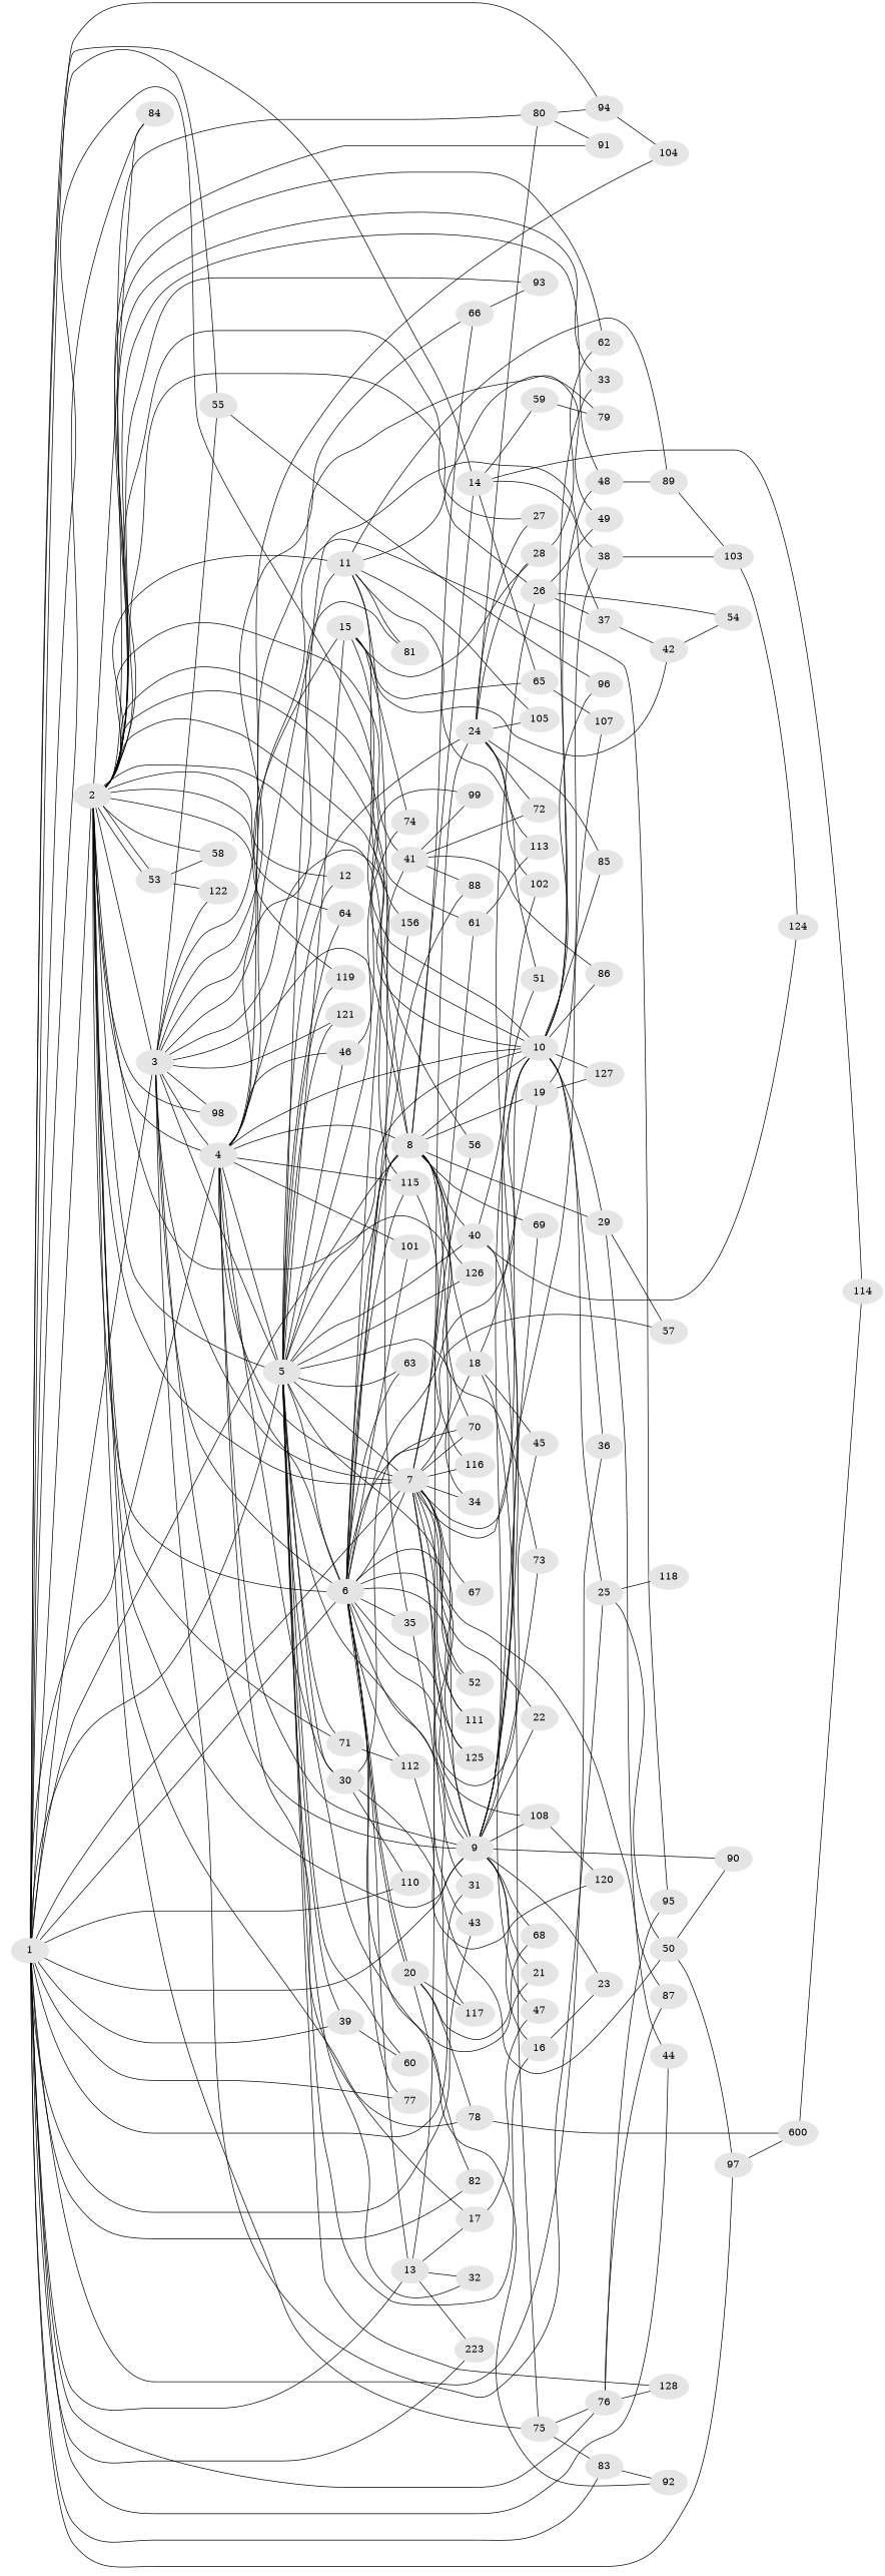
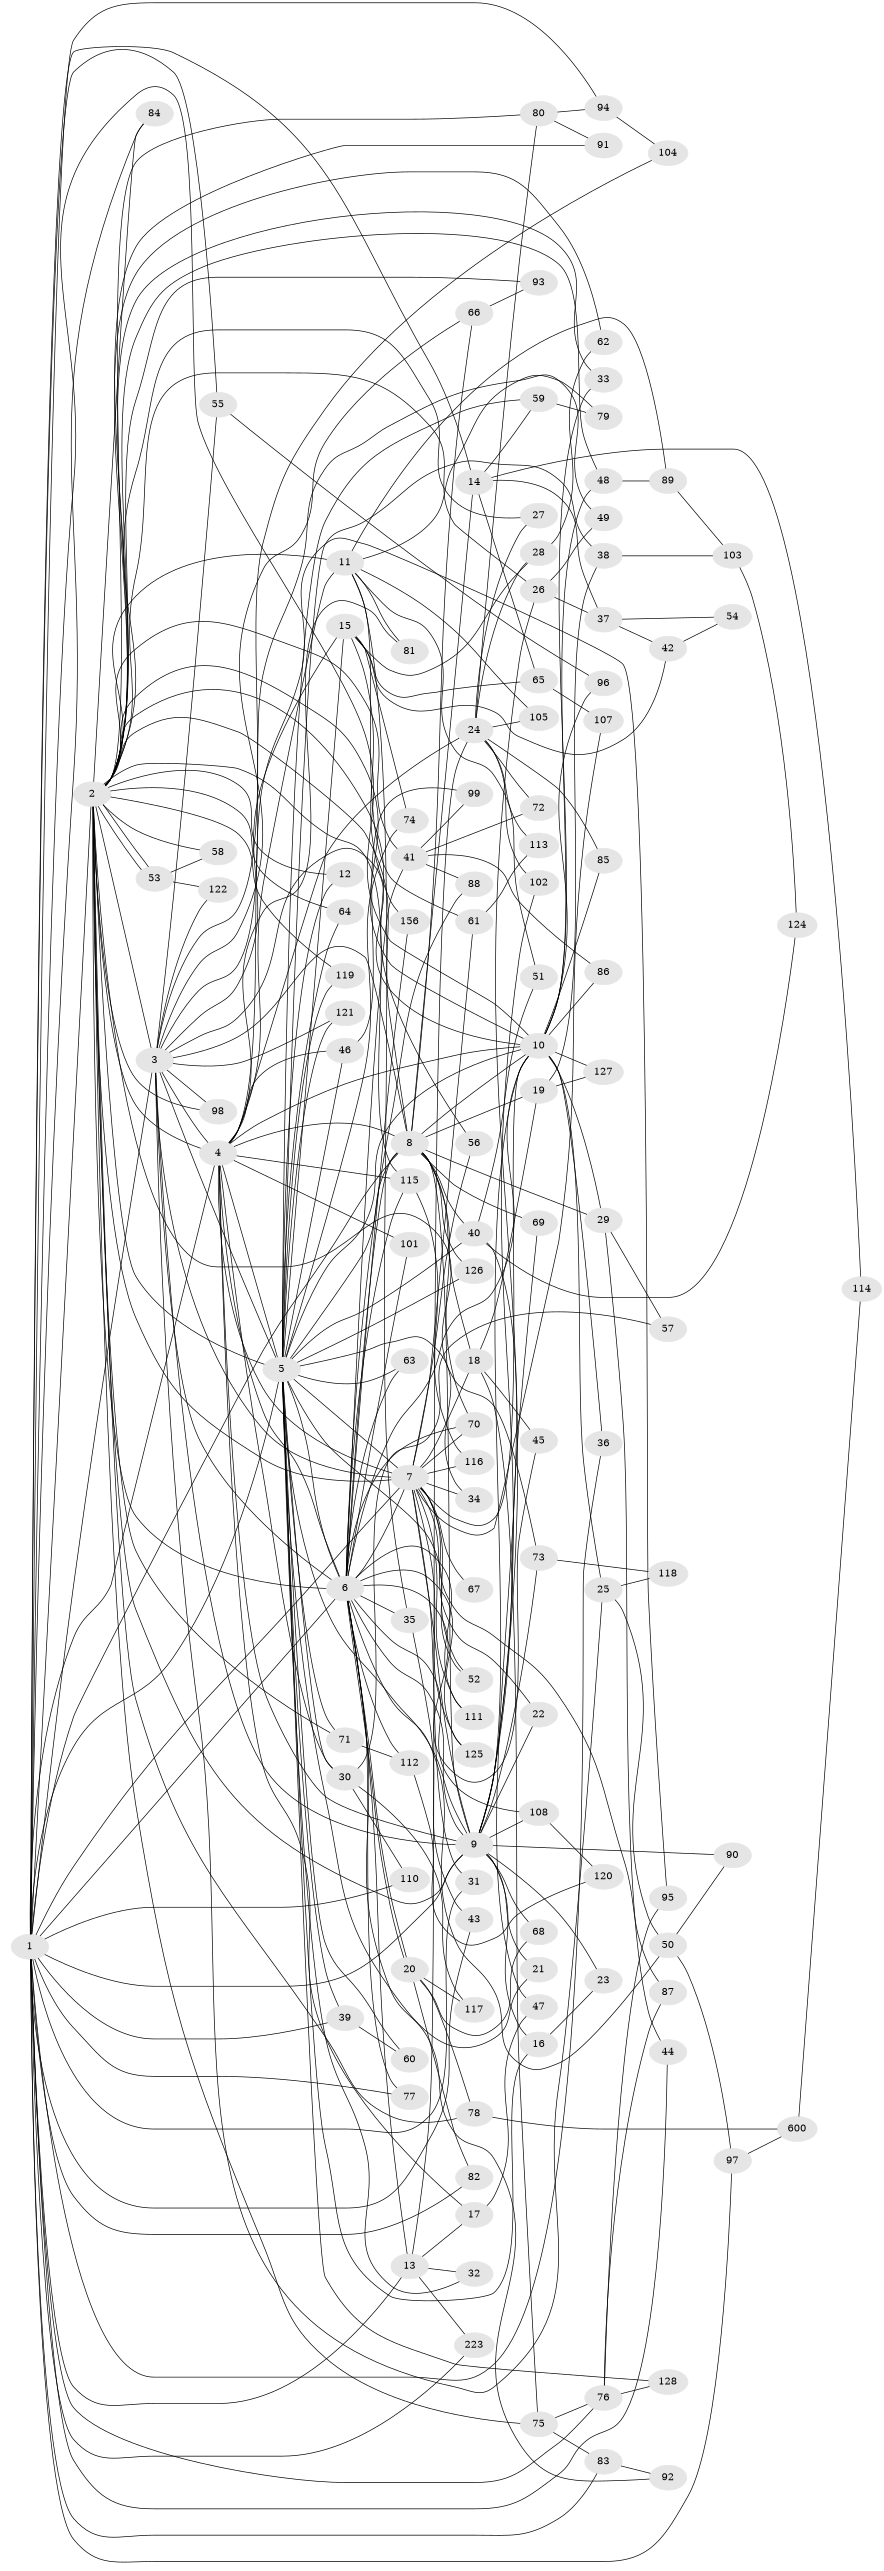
  graph {
    rankdir=LR
    node [color=gray90 style=filled]
    1
    2
    3
    4
    5
    6
    7
    8
    9
    10
    13
    14
    31
    36
    39
    43
    44
    55
    76
    77
    82
    83
    84
    94
    97
    110
    n27 [label=223]
    11
    12
    26
    27
    33
    41
    48
    53
    56
    58
    62
    64
    71
    73
    75
    78
    80
    91
    93
    98
    115
    119
    15
    25
    49
    66
    104
    121
    122
    17
    24
    30
    46
    81
    95
    101
    16
    21
    32
    34
    38
    40
    52
    59
    60
    63
    74
    126
    128
    20
    35
    45
    50
    70
    88
    92
    n84 [label=156]
    108
    111
    112
    125
    67
    18
    22
    61
    87
    107
    116
    19
    29
    69
    23
    68
    90
    102
    85
    86
    96
    127
    37
    65
    114
    n110 [label=600]
    51
    79
    89
    105
    54
    72
    99
    118
    28
    42
    47
    113
    117
    57
    103
    124
    120
    1 -- 2
    1 -- 3
    1 -- 4
    1 -- 5
    1 -- 6
    1 -- 7
    1 -- 8
    1 -- 9
    1 -- 10
    1 -- 13
    1 -- 14
    1 -- 31
    1 -- 36
    1 -- 39
    1 -- 43
    1 -- 44
    1 -- 55
    1 -- 76
    1 -- 77
    1 -- 82
    1 -- 83
    1 -- 84
    1 -- 94
    1 -- 97
    1 -- 110
    1 -- n27
    2 -- 3
    2 -- 4
    2 -- 5
    2 -- 6
    2 -- 7
    2 -- 8
    2 -- 9
    2 -- 10
    2 -- 84
    2 -- 11
    2 -- 12
    2 -- 26
    2 -- 27
    2 -- 33
    2 -- 41
    2 -- 48
    2 -- 53
    2 -- 53
    2 -- 56
    2 -- 58
    2 -- 62
    2 -- 64
    2 -- 71
    2 -- 73
    2 -- 75
    2 -- 78
    2 -- 80
    2 -- 91
    2 -- 93
    2 -- 98
    2 -- 115
    2 -- 119
    3 -- 4
    3 -- 5
    3 -- 6
    3 -- 7
    3 -- 8
    3 -- 9
    3 -- 10
    3 -- 55
    3 -- 98
    3 -- 15
    3 -- 25
    3 -- 49
    3 -- 66
    3 -- 104
    3 -- 121
    3 -- 122
    4 -- 5
    4 -- 6
    4 -- 7
    4 -- 8
    4 -- 9
    4 -- 10
    4 -- 11
    4 -- 115
    4 -- 17
    4 -- 24
    4 -- 30
    4 -- 46
    4 -- 81
    4 -- 95
    4 -- 101
    5 -- 6
    5 -- 7
    5 -- 8
    5 -- 9
    5 -- 10
    5 -- 39
    5 -- 12
    5 -- 64
    5 -- 71
    5 -- 119
    5 -- 15
    5 -- 121
    5 -- 30
    5 -- 46
    5 -- 16
    5 -- 21
    5 -- 32
    5 -- 34
    5 -- 38
    5 -- 40
    5 -- 52
+   5 -- 59
    5 -- 60
    5 -- 63
    5 -- 74
    5 -- 126
    5 -- 128
    6 -- 7
    6 -- 8
    6 -- 9
    6 -- 10
    6 -- 13
    6 -- 77
    6 -- 41
    6 -- 115
    6 -- 101
    6 -- 63
    6 -- 20
    6 -- 20
    6 -- 35
    6 -- 45
    6 -- 50
    6 -- 70
    6 -- 88
    6 -- 92
    6 -- n84
    6 -- 108
    6 -- 111
    6 -- 112
    6 -- 125
    7 -- 9
    7 -- 10
    7 -- 31
    7 -- 56
    7 -- 34
    7 -- 52
    7 -- 70
    7 -- 111
    7 -- 125
    7 -- 67
    7 -- 18
    7 -- 22
    7 -- 61
    7 -- 87
    7 -- 107
    7 -- 116
    8 -- 9
    8 -- 10
    8 -- 14
    8 -- 66
    8 -- 40
    8 -- 126
    8 -- 70
    8 -- 18
    8 -- 19
    8 -- 29
    8 -- 69
    9 -- 10
    9 -- 26
    9 -- 73
    9 -- 16
    9 -- 21
    9 -- 108
    9 -- 22
    9 -- 69
    9 -- 23
    9 -- 68
    9 -- 90
    9 -- 102
    10 -- 36
    10 -- 33
    10 -- 48
    10 -- 25
    10 -- 29
    10 -- 85
    10 -- 86
    10 -- 96
    10 -- 127
    13 -- n27
    13 -- 17
    13 -- 24
    13 -- 32
    14 -- 59
    14 -- 37
    14 -- 65
    14 -- 114
    39 -- 60
    55 -- 96
    76 -- 95
    76 -- 128
    76 -- 87
    83 -- 92
    94 -- 104
    97 -- n110
    11 -- 81
    11 -- 35
    11 -- 61
    11 -- 51
    11 -- 79
    11 -- 89
    11 -- 105
    26 -- 49
    26 -- 37
-   26 -- 54
+   37 -- 54
    41 -- 88
    41 -- 86
    41 -- 72
    41 -- 99
    48 -- 89
    53 -- 58
    53 -- 122
    71 -- 112
+   73 -- 118
    75 -- 76
    75 -- 83
    78 -- n110
    80 -- 94
    80 -- 91
    115 -- 116
    15 -- 74
    15 -- n84
    15 -- 65
    15 -- 28
    15 -- 42
    25 -- 50
    25 -- 118
    66 -- 93
    17 -- 47
    24 -- 27
    24 -- 80
    24 -- 102
    24 -- 85
    24 -- 105
    24 -- 72
    24 -- 28
    24 -- 113
    30 -- 110
    30 -- 117
    30 -- 57
    46 -- 99
    16 -- 23
    38 -- 103
    40 -- 51
    40 -- 47
    40 -- 124
    59 -- 79
    20 -- 82
    20 -- 78
    20 -- 68
    20 -- 117
    35 -- 43
    50 -- 97
    50 -- 90
    108 -- 120
    112 -- 120
    18 -- 75
    18 -- 45
    18 -- 19
    61 -- 113
    19 -- 38
    19 -- 127
    29 -- 44
    29 -- 57
    37 -- 42
    65 -- 107
    n110 -- 114
    89 -- 103
    28 -- 62
    42 -- 54
    103 -- 124
  }
